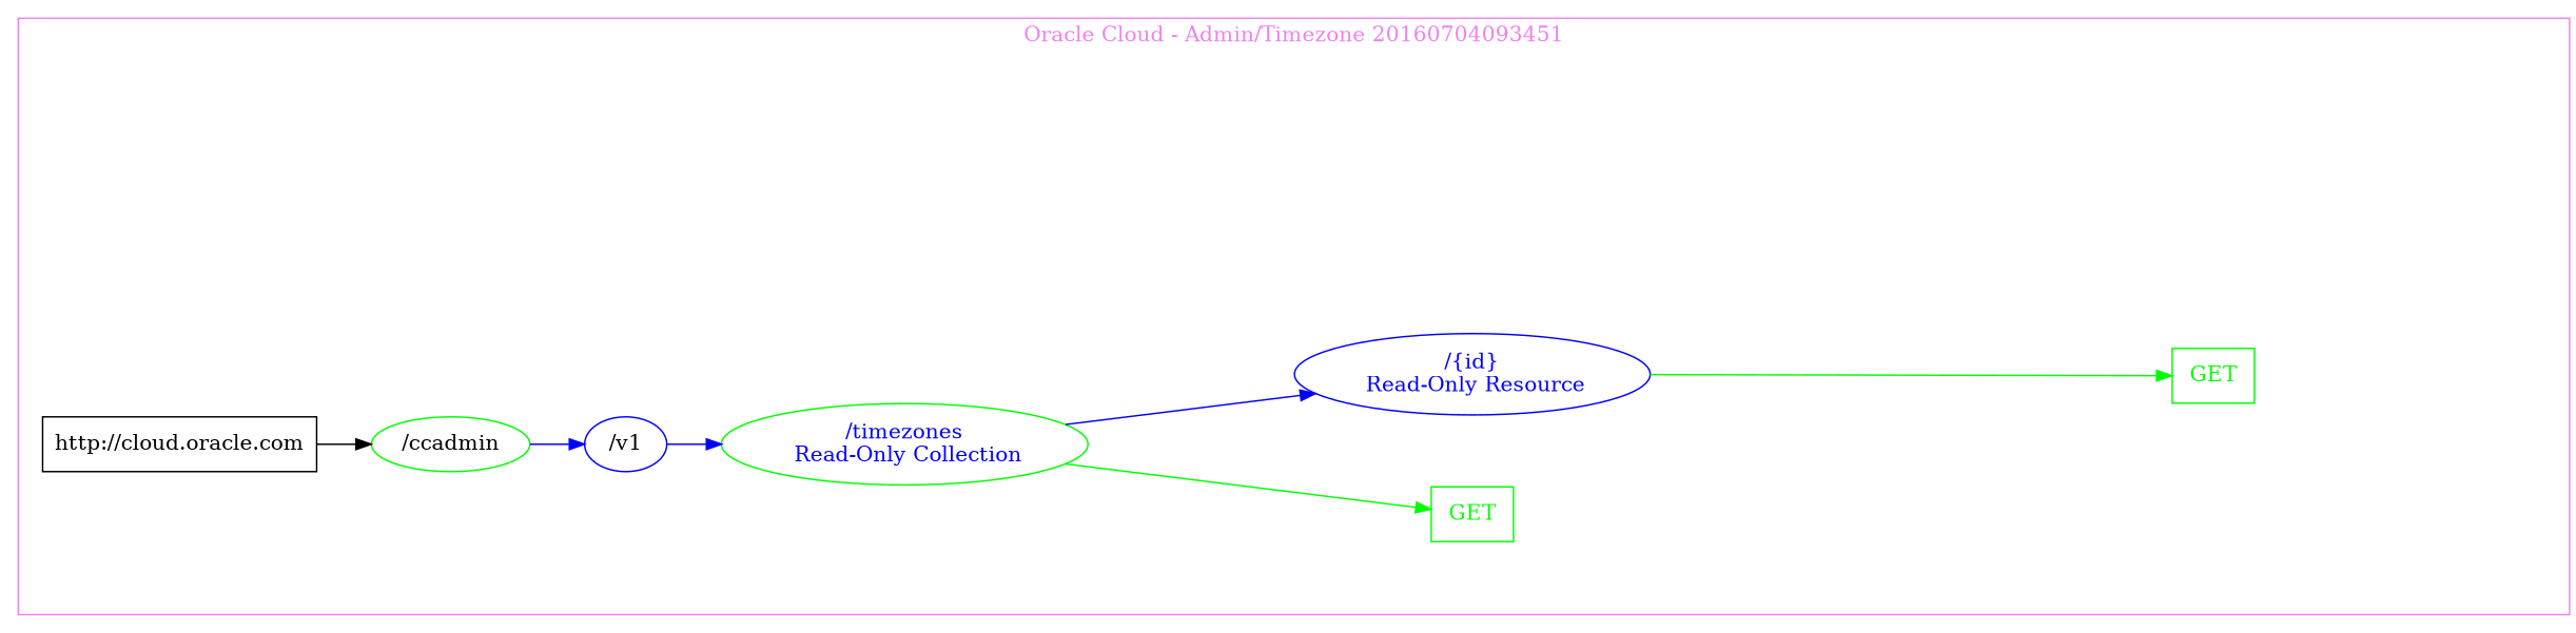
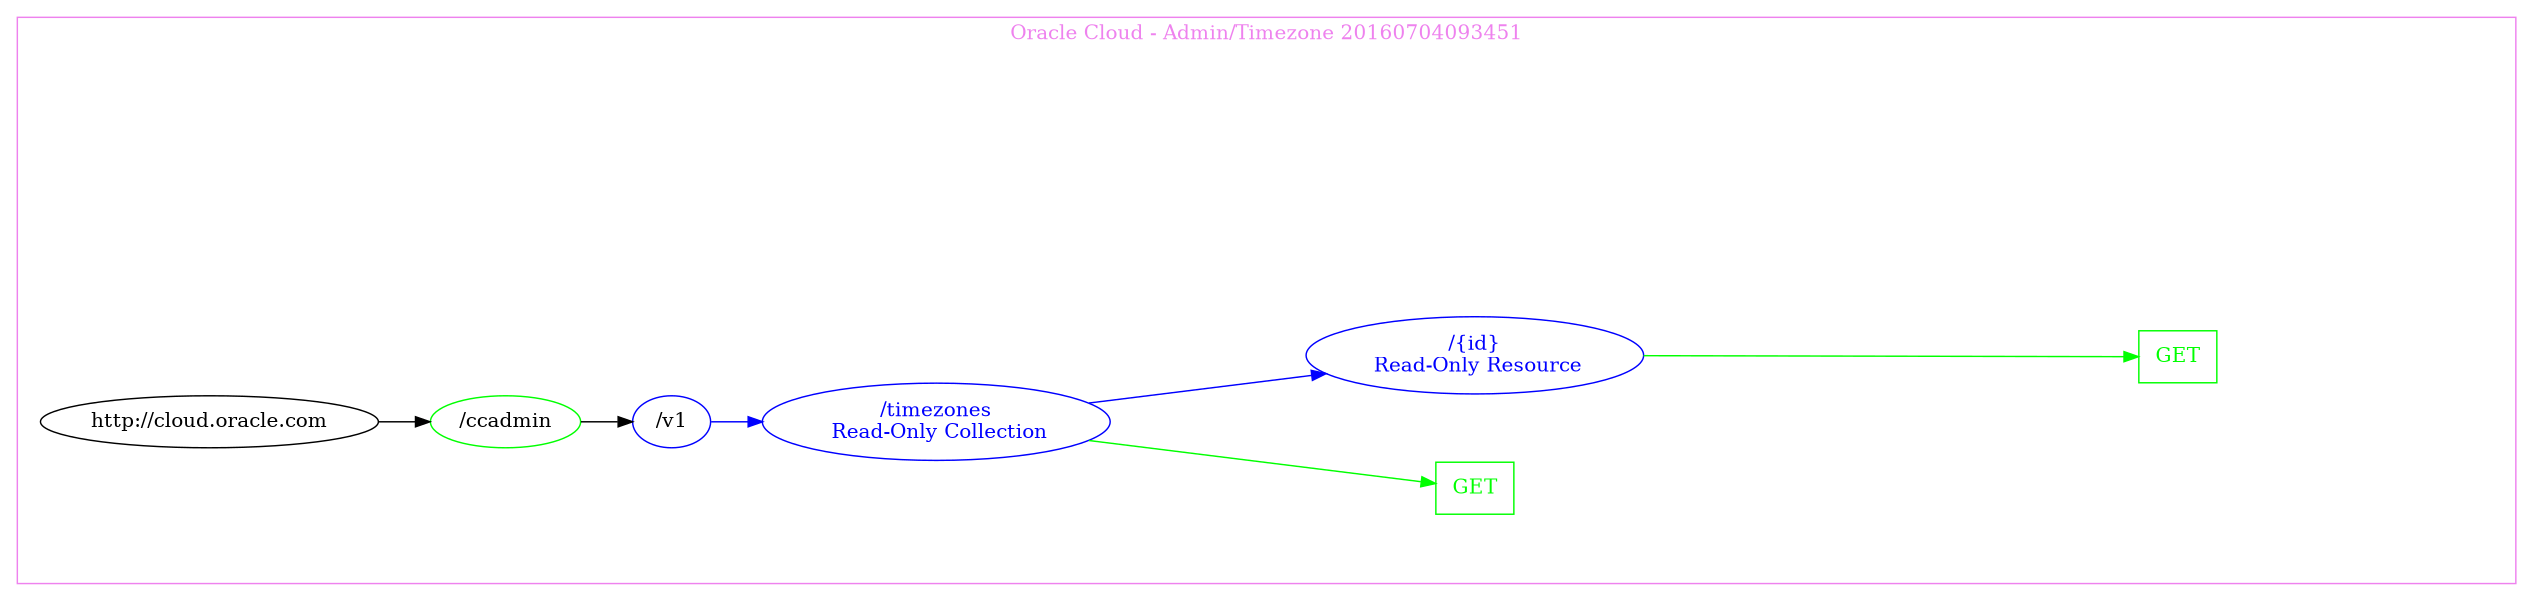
  digraph {
    rankdir=LR
    node [color=green fontcolor=black shape=ellipse]
    edge [color=green fontcolor=green]
    n1 [fontcolor=green label=GET shape=box]
    n2 [fontcolor=green label=GET shape=box]
    n3 [color=blue fontcolor=blue label="/{id}\n Read-Only Resource"]
-   n4 [fontcolor=blue label="/timezones\n Read-Only Collection"]
+   n4 [color=blue fontcolor=blue label="/timezones\n Read-Only Collection"]
    n5 [color=blue label="/v1"]
    n6 [label="/ccadmin"]
-   n7 [color=black label="http://cloud.oracle.com" shape=box]
+   n7 [color=black label="http://cloud.oracle.com"]
    subgraph cluster_1 {
      color=violet
      fontcolor=violet
      label="Oracle Cloud - Admin/Timezone 20160704093451"
      subgraph cluster_2 {
        color=white
        fontcolor=white
        label="Oracle Cloud - Admin/Timezone 20160704093451"
        n7
        subgraph cluster_3 {
          color=white
          fontcolor=white
          label="Oracle Cloud - Admin/Timezone 20160704093451"
          n6
          subgraph cluster_4 {
            color=white
            fontcolor=white
            label="Oracle Cloud - Admin/Timezone 20160704093451"
            n5
            subgraph cluster_5 {
              color=white
              fontcolor=white
              label="Oracle Cloud - Admin/Timezone 20160704093451"
              n4
              subgraph cluster_6 {
                color=white
                fontcolor=white
                label="Oracle Cloud - Admin/Timezone 20160704093451"
                n1
              }
              subgraph cluster_7 {
                color=white
                fontcolor=white
                label="Oracle Cloud - Admin/Timezone 20160704093451"
                n3
                subgraph cluster_8 {
                  color=white
                  fontcolor=white
                  label="Oracle Cloud - Admin/Timezone 20160704093451"
                  n2
                }
              }
            }
          }
        }
      }
    }
    n3 -> n2
    n4 -> n1
    n4 -> n3 [color=blue fontcolor=blue]
    n5 -> n4 [color=blue fontcolor=blue]
-   n6 -> n5 [color=blue fontcolor=black]
+   n6 -> n5 [color=black fontcolor=black]
    n7 -> n6 [color=black fontcolor=black]
  }
